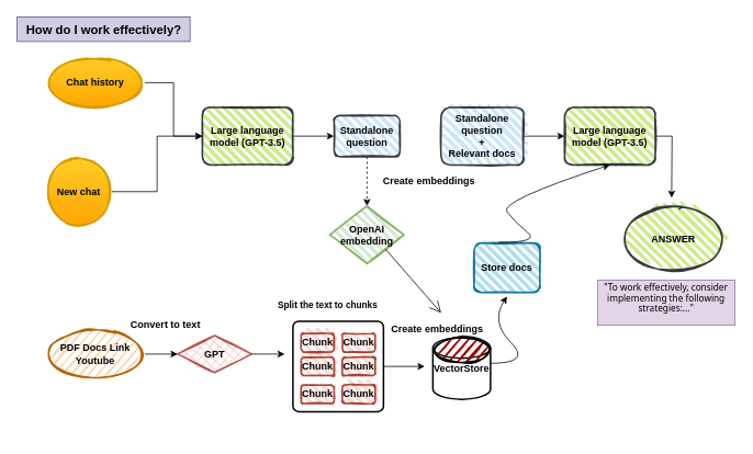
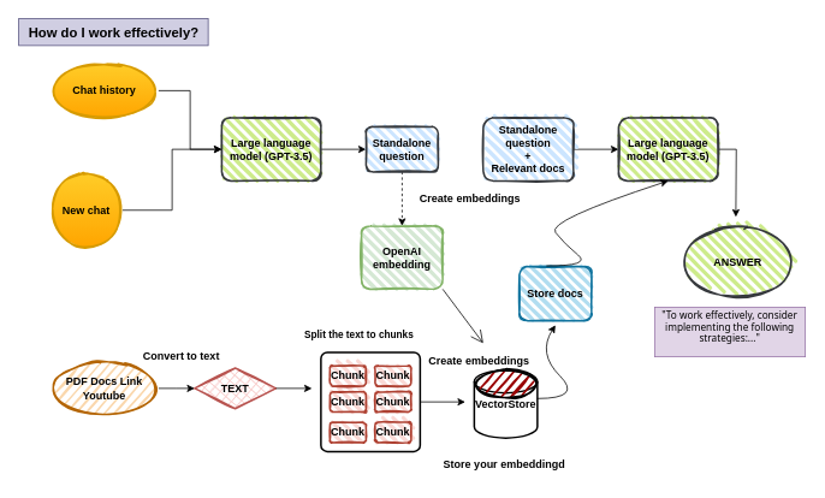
  <mxCell id="0" />
  <mxCell id="1" parent="0" />
  <mxCell id="2" value="" style="rounded=1;whiteSpace=wrap;html=1;absoluteArcSize=1;arcSize=14;strokeWidth=2;" vertex="1" parent="1"><mxGeometry x="355" y="390" width="110" height="110" as="geometry" /></mxCell>
  <mxCell id="3" value="" style="edgeStyle=orthogonalEdgeStyle;rounded=0;orthogonalLoop=1;jettySize=auto;html=1;" edge="1" parent="1" source="4" target="10"><mxGeometry relative="1" as="geometry" /></mxCell>
  <mxCell id="4" value="Large language model (GPT-3.5)" style="rounded=1;whiteSpace=wrap;html=1;strokeWidth=2;fillWeight=4;hachureGap=8;hachureAngle=45;fillColor=#cdeb8b;sketch=1;strokeColor=#36393d;fontStyle=1" vertex="1" parent="1"><mxGeometry x="245" y="130" width="110" height="70" as="geometry" /></mxCell>
  <mxCell id="5" value="" style="edgeStyle=orthogonalEdgeStyle;rounded=0;orthogonalLoop=1;jettySize=auto;html=1;" edge="1" parent="1" source="6" target="4"><mxGeometry relative="1" as="geometry" /></mxCell>
  <mxCell id="6" value="New chat" style="ellipse;whiteSpace=wrap;html=1;strokeWidth=2;fillWeight=2;hachureGap=8;fillStyle=dots;sketch=1;fontStyle=1;fillColor=#ffcd28;strokeColor=#d79b00;gradientColor=#ffa500;" vertex="1" parent="1"><mxGeometry x="55" y="190" width="80" height="85" as="geometry" /></mxCell>
  <mxCell id="7" value="" style="edgeStyle=orthogonalEdgeStyle;rounded=0;orthogonalLoop=1;jettySize=auto;html=1;" edge="1" parent="1" source="8" target="4"><mxGeometry relative="1" as="geometry" /></mxCell>
  <mxCell id="8" value="&lt;font&gt;Chat history&lt;/font&gt;" style="ellipse;whiteSpace=wrap;html=1;strokeWidth=2;fillWeight=2;hachureGap=8;fillStyle=dots;sketch=1;fontStyle=1;fillColor=#ffcd28;strokeColor=#d79b00;gradientColor=#ffa500;" vertex="1" parent="1"><mxGeometry x="55" y="70" width="120" height="60" as="geometry" /></mxCell>
  <mxCell id="9" value="" style="edgeStyle=orthogonalEdgeStyle;rounded=0;orthogonalLoop=1;jettySize=auto;html=1;dashed=1;" edge="1" parent="1" source="10" target="25"><mxGeometry relative="1" as="geometry" /></mxCell>
  <mxCell id="10" value="&lt;b&gt;Standalone question&lt;/b&gt;" style="rounded=1;whiteSpace=wrap;html=1;strokeWidth=2;fillWeight=4;hachureGap=8;hachureAngle=45;fillColor=#cce5ff;sketch=1;strokeColor=#36393d;" vertex="1" parent="1"><mxGeometry x="405" y="140" width="80" height="50" as="geometry" /></mxCell>
  <mxCell id="11" value="" style="edgeStyle=orthogonalEdgeStyle;rounded=0;orthogonalLoop=1;jettySize=auto;html=1;" edge="1" parent="1" source="12" target="27"><mxGeometry relative="1" as="geometry" /></mxCell>
  <mxCell id="12" value="&lt;div&gt;&lt;b&gt;Standalone question&lt;/b&gt;&lt;/div&gt;&lt;div&gt;&lt;b&gt;+&lt;/b&gt;&lt;/div&gt;&lt;div&gt;&lt;b&gt;Relevant docs&lt;/b&gt;&lt;/div&gt;" style="rounded=1;whiteSpace=wrap;html=1;strokeWidth=2;fillWeight=4;hachureGap=8;hachureAngle=45;fillColor=#cce5ff;sketch=1;strokeColor=#36393d;" vertex="1" parent="1"><mxGeometry x="535" y="130" width="100" height="70" as="geometry" /></mxCell>
  <mxCell id="13" value="" style="edgeStyle=orthogonalEdgeStyle;rounded=0;orthogonalLoop=1;jettySize=auto;html=1;spacing=2;" edge="1" parent="1" source="14"><mxGeometry relative="1" as="geometry"><mxPoint x="215" y="430" as="targetPoint" /></mxGeometry></mxCell>
  <mxCell id="14" value="&lt;b&gt;PDF Docs Link Youtube&lt;/b&gt;" style="ellipse;whiteSpace=wrap;html=1;strokeWidth=2;fillWeight=2;hachureGap=8;fillColor=#fad7ac;fillStyle=dots;sketch=1;strokeColor=#b46504;" vertex="1" parent="1"><mxGeometry x="55" y="400" width="120" height="60" as="geometry" /></mxCell>
- <mxCell id="15" value="GPT" style="rhombus;whiteSpace=wrap;html=1;strokeWidth=2;fillWeight=-1;hachureGap=8;fillStyle=cross-hatch;fillColor=#f8cecc;sketch=1;strokeColor=#b85450;gradientColor=#ea6b66;fontStyle=1" vertex="1" parent="1"><mxGeometry x="215" y="407.5" width="90" height="45" as="geometry" /></mxCell>
+ <mxCell id="15" value="TEXT" style="rhombus;whiteSpace=wrap;html=1;strokeWidth=2;fillWeight=-1;hachureGap=8;fillStyle=cross-hatch;fillColor=#f8cecc;sketch=1;strokeColor=#b85450;gradientColor=#ea6b66;fontStyle=1" vertex="1" parent="1"><mxGeometry x="215" y="407.5" width="90" height="45" as="geometry" /></mxCell>
  <mxCell id="16" value="&lt;b&gt;Chunk&lt;/b&gt;" style="rounded=1;whiteSpace=wrap;html=1;strokeWidth=2;fillWeight=4;hachureGap=8;hachureAngle=45;fillColor=#fad9d5;sketch=1;strokeColor=#ae4132;" vertex="1" parent="1"><mxGeometry x="415" y="405" width="40" height="22.5" as="geometry" /></mxCell>
  <mxCell id="17" value="&lt;b&gt;Chunk&lt;/b&gt;" style="rounded=1;whiteSpace=wrap;html=1;strokeWidth=2;fillWeight=4;hachureGap=8;hachureAngle=45;fillColor=#fad9d5;sketch=1;strokeColor=#ae4132;" vertex="1" parent="1"><mxGeometry x="365" y="467.5" width="40" height="22.5" as="geometry" /></mxCell>
  <mxCell id="18" style="edgeStyle=orthogonalEdgeStyle;rounded=0;orthogonalLoop=1;jettySize=auto;html=1;" edge="1" parent="1"><mxGeometry relative="1" as="geometry"><mxPoint x="515" y="445" as="targetPoint" /><mxPoint x="465" y="445" as="sourcePoint" /></mxGeometry></mxCell>
  <mxCell id="19" value="&lt;b&gt;Chunk&lt;/b&gt;" style="rounded=1;whiteSpace=wrap;html=1;strokeWidth=2;fillWeight=4;hachureGap=8;hachureAngle=45;fillColor=#fad9d5;sketch=1;strokeColor=#ae4132;" vertex="1" parent="1"><mxGeometry x="415" y="433.75" width="40" height="22.5" as="geometry" /></mxCell>
  <mxCell id="20" value="&lt;b&gt;Chunk&lt;/b&gt;" style="rounded=1;whiteSpace=wrap;html=1;strokeWidth=2;fillWeight=4;hachureGap=8;hachureAngle=45;fillColor=#fad9d5;sketch=1;strokeColor=#ae4132;" vertex="1" parent="1"><mxGeometry x="415" y="467.5" width="40" height="22.5" as="geometry" /></mxCell>
  <mxCell id="21" value="&lt;b&gt;Chunk&lt;/b&gt;" style="rounded=1;whiteSpace=wrap;html=1;strokeWidth=2;fillWeight=4;hachureGap=8;hachureAngle=45;fillColor=#fad9d5;sketch=1;strokeColor=#ae4132;" vertex="1" parent="1"><mxGeometry x="365" y="433.75" width="40" height="22.5" as="geometry" /></mxCell>
  <mxCell id="22" value="&lt;b&gt;Chunk&lt;/b&gt;" style="rounded=1;whiteSpace=wrap;html=1;strokeWidth=2;fillWeight=4;hachureGap=8;hachureAngle=45;fillColor=#fad9d5;sketch=1;strokeColor=#ae4132;" vertex="1" parent="1"><mxGeometry x="365" y="405" width="40" height="22.5" as="geometry" /></mxCell>
  <mxCell id="23" value="&lt;b&gt;VectorStore&lt;/b&gt;" style="strokeWidth=2;html=1;shape=mxgraph.flowchart.database;whiteSpace=wrap;" vertex="1" parent="1"><mxGeometry x="525" y="410" width="70" height="75" as="geometry" /></mxCell>
  <mxCell id="24" value="" style="ellipse;whiteSpace=wrap;html=1;strokeWidth=2;fillWeight=2;hachureGap=8;fillColor=#990000;fillStyle=dots;sketch=1;" vertex="1" parent="1"><mxGeometry x="525" y="410" width="70" height="30" as="geometry" /></mxCell>
- <mxCell id="25" value="&lt;b&gt;OpenAI embedding&lt;/b&gt;" style="rhombus;whiteSpace=wrap;html=1;strokeWidth=2;fillWeight=4;hachureGap=8;hachureAngle=45;fillColor=#d5e8d4;sketch=1;strokeColor=#82b366;" vertex="1" parent="1"><mxGeometry x="400" y="250" width="90" height="70" as="geometry" /></mxCell>
+ <mxCell id="25" value="&lt;b&gt;OpenAI embedding&lt;/b&gt;" style="rounded=1;whiteSpace=wrap;html=1;strokeWidth=2;fillWeight=4;hachureGap=8;hachureAngle=45;fillColor=#d5e8d4;sketch=1;strokeColor=#82b366;" vertex="1" parent="1"><mxGeometry x="400" y="250" width="90" height="70" as="geometry" /></mxCell>
  <mxCell id="26" style="edgeStyle=orthogonalEdgeStyle;rounded=0;orthogonalLoop=1;jettySize=auto;html=1;exitX=1;exitY=0.5;exitDx=0;exitDy=0;" edge="1" parent="1" source="27"><mxGeometry relative="1" as="geometry"><mxPoint x="815" y="240" as="targetPoint" /></mxGeometry></mxCell>
  <mxCell id="27" value="Large language model (GPT-3.5)" style="rounded=1;whiteSpace=wrap;html=1;strokeWidth=2;fillWeight=4;hachureGap=8;hachureAngle=45;fillColor=#cdeb8b;sketch=1;strokeColor=#36393d;fontStyle=1" vertex="1" parent="1"><mxGeometry x="685" y="130" width="110" height="70" as="geometry" /></mxCell>
  <mxCell id="28" value="ANSWER" style="ellipse;whiteSpace=wrap;html=1;fillColor=#cdeb8b;strokeColor=#36393d;rounded=1;strokeWidth=2;fillWeight=4;hachureGap=8;hachureAngle=45;sketch=1;fontStyle=1;" vertex="1" parent="1"><mxGeometry x="755" y="250" width="125" height="80" as="geometry" /></mxCell>
  <mxCell id="29" value="&lt;b&gt;Store docs&lt;/b&gt;" style="rounded=1;whiteSpace=wrap;html=1;strokeWidth=2;fillWeight=4;hachureGap=8;hachureAngle=45;fillColor=#b1ddf0;sketch=1;strokeColor=#10739e;" vertex="1" parent="1"><mxGeometry x="575" y="295" width="80" height="60" as="geometry" /></mxCell>
  <mxCell id="30" value="&lt;b&gt;&lt;font style=&quot;font-size: 15px;&quot;&gt;How do I work effectively?&lt;/font&gt;&lt;/b&gt;" style="text;html=1;align=center;verticalAlign=middle;resizable=0;points=[];autosize=1;strokeColor=#56517e;fillColor=#d0cee2;" vertex="1" parent="1"><mxGeometry x="20" y="20" width="210" height="30" as="geometry" /></mxCell>
  <mxCell id="31" value="&lt;p style=&quot;border: 0px solid rgb(217, 217, 227); box-sizing: border-box; margin: 0px 0px 1.25em; caret-color: rgb(209, 213, 219); font-family: Söhne, ui-sans-serif, system-ui, -apple-system, &amp;quot;Segoe UI&amp;quot;, Roboto, Ubuntu, Cantarell, &amp;quot;Noto Sans&amp;quot;, sans-serif, &amp;quot;Helvetica Neue&amp;quot;, Arial, &amp;quot;Apple Color Emoji&amp;quot;, &amp;quot;Segoe UI Emoji&amp;quot;, &amp;quot;Segoe UI Symbol&amp;quot;, &amp;quot;Noto Color Emoji&amp;quot;; font-size: 11px;&quot;&gt;&lt;font style=&quot;font-size: 11px;&quot;&gt;&quot;To work effectively, consider implementing the following strategies:...&quot;&lt;/font&gt;&lt;/p&gt;" style="whiteSpace=wrap;html=1;fillColor=#e1d5e7;strokeColor=#9673a6;align=center;labelPosition=center;verticalLabelPosition=middle;verticalAlign=middle;" vertex="1" parent="1"><mxGeometry x="725" y="340" width="167" height="55" as="geometry" /></mxCell>
  <mxCell id="32" value="&lt;b&gt;Convert to text&lt;/b&gt;" style="text;html=1;align=center;verticalAlign=middle;resizable=0;points=[];autosize=1;strokeColor=none;fillColor=none;" vertex="1" parent="1"><mxGeometry x="145" y="380" width="110" height="30" as="geometry" /></mxCell>
  <mxCell id="33" value="&lt;b&gt;Split the text to chunks&lt;/b&gt;" style="edgeStyle=none;orthogonalLoop=1;jettySize=auto;html=1;rounded=0;exitX=1;exitY=0.5;exitDx=0;exitDy=0;labelPosition=right;verticalLabelPosition=top;align=left;verticalAlign=bottom;" edge="1" parent="1" source="15"><mxGeometry x="0.5" y="50" width="100" relative="1" as="geometry"><mxPoint x="315" y="430" as="sourcePoint" /><mxPoint x="345" y="430" as="targetPoint" /><Array as="points" /><mxPoint as="offset" /></mxGeometry></mxCell>
  <mxCell id="34" value="&lt;b&gt;Create embeddings&lt;/b&gt;" style="text;html=1;align=center;verticalAlign=middle;resizable=0;points=[];autosize=1;strokeColor=none;fillColor=none;" vertex="1" parent="1"><mxGeometry x="465" y="385" width="130" height="30" as="geometry" /></mxCell>
+ <mxCell id="35" value="&lt;b&gt;Store your embeddingd&lt;/b&gt;" style="text;html=1;align=center;verticalAlign=middle;resizable=0;points=[];autosize=1;strokeColor=none;fillColor=none;" vertex="1" parent="1"><mxGeometry x="478" y="500" width="160" height="30" as="geometry" /></mxCell>
  <mxCell id="36" value="&lt;b&gt;Create embeddings&lt;/b&gt;" style="text;html=1;align=center;verticalAlign=middle;resizable=0;points=[];autosize=1;strokeColor=none;fillColor=none;" vertex="1" parent="1"><mxGeometry x="455" y="205" width="130" height="30" as="geometry" /></mxCell>
  <mxCell id="37" value="" style="endArrow=open;endFill=1;endSize=12;html=1;rounded=0;exitX=1;exitY=1;exitDx=0;exitDy=0;" edge="1" parent="1" source="25"><mxGeometry width="160" relative="1" as="geometry"><mxPoint x="505" y="330" as="sourcePoint" /><mxPoint x="535" y="380" as="targetPoint" /></mxGeometry></mxCell>
  <mxCell id="38" value="" style="curved=1;endArrow=classic;html=1;rounded=0;" edge="1" parent="1"><mxGeometry width="50" height="50" relative="1" as="geometry"><mxPoint x="595" y="441.25" as="sourcePoint" /><mxPoint x="615" y="360" as="targetPoint" /><Array as="points"><mxPoint x="645" y="441.25" /><mxPoint x="595" y="391.25" /></Array></mxGeometry></mxCell>
  <mxCell id="39" value="" style="curved=1;endArrow=classic;html=1;rounded=0;entryX=0.5;entryY=1;entryDx=0;entryDy=0;" edge="1" parent="1" target="27"><mxGeometry width="50" height="50" relative="1" as="geometry"><mxPoint x="605" y="294.25" as="sourcePoint" /><mxPoint x="625" y="213" as="targetPoint" /><Array as="points"><mxPoint x="655" y="294.25" /><mxPoint x="625" y="270" /><mxPoint x="605" y="244.25" /></Array></mxGeometry></mxCell>
